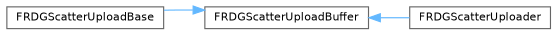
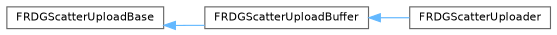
  digraph {
    rankdir=LR
    node [color=grey40 fillcolor=white fontname=Helvetica fontsize=10 shape=box style=filled]
    edge [color=steelblue1 dir=back fontname=Helvetica fontsize=10 labelfontname=Helvetica labelfontsize=10 style=solid]
    n1 [height=0.2 label=FRDGScatterUploadBase width=0.4]
    n2 [height=0.2 label=FRDGScatterUploadBuffer width=0.4]
    n3 [height=0.2 label=FRDGScatterUploader width=0.4]
-   n2 -> n1
+   n1 -> n2
    n2 -> n3
  }
